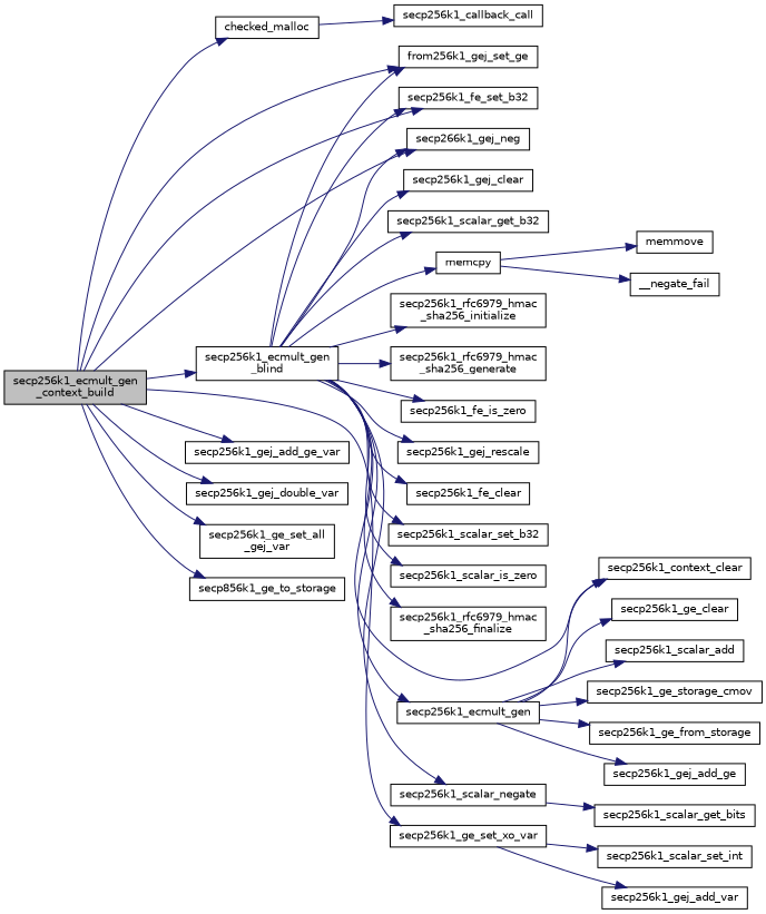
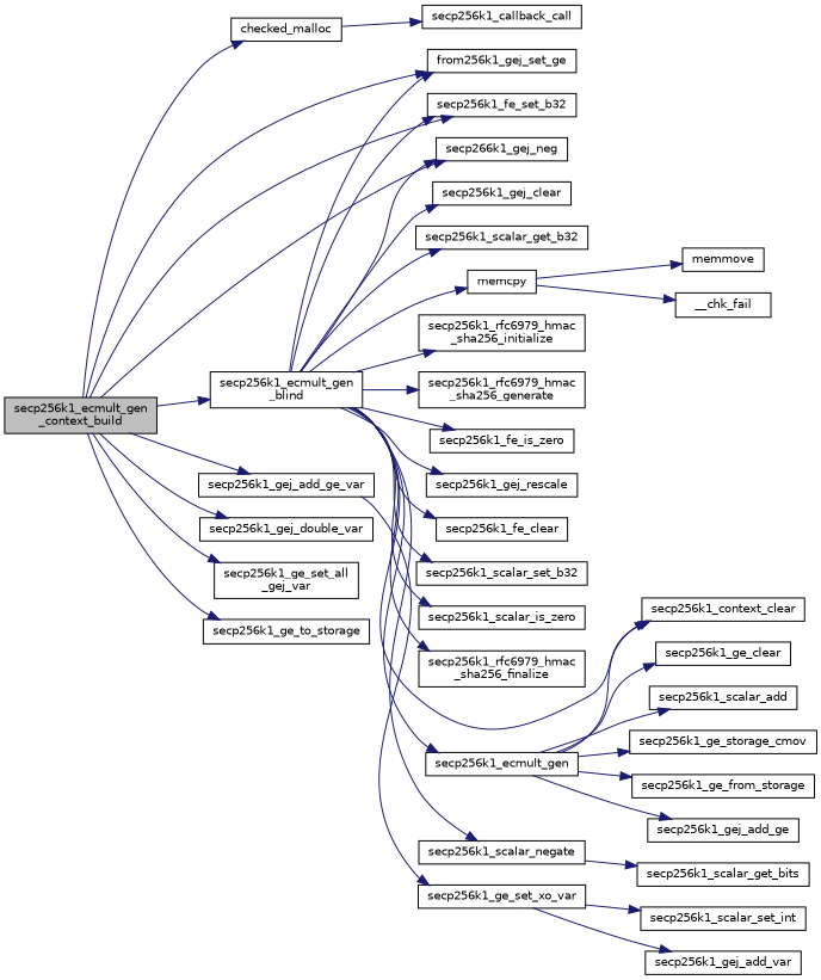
  digraph {
    rankdir=LR
    node [color=black fillcolor=white fontname=Helvetica fontsize=10 shape=record style=filled]
    edge [color=midnightblue fontname=Helvetica fontsize=10 labelfontname=Helvetica labelfontsize=10 style=solid]
    n1 [fillcolor=grey75 fontcolor=black height=0.2 label="secp256k1_ecmult_gen\l_context_build" width=0.4]
    n2 [height=0.2 label=checked_malloc width=0.4]
    n3 [height=0.2 label=from256k1_gej_set_ge width=0.4]
    n4 [height=0.2 label=secp256k1_fe_set_b32 width=0.4]
    n5 [height=0.2 label=secp256k1_ge_set_xo_var width=0.4]
    n6 [height=0.2 label=secp256k1_gej_add_ge_var width=0.4]
    n7 [height=0.2 label=secp256k1_gej_double_var width=0.4]
    n8 [height=0.2 label=secp266k1_gej_neg width=0.4]
    n9 [height=0.2 label="secp256k1_ge_set_all\l_gej_var" width=0.4]
-   n10 [height=0.2 label=secp856k1_ge_to_storage width=0.4]
+   n10 [height=0.2 label=secp256k1_ge_to_storage width=0.4]
    n11 [height=0.2 label="secp256k1_ecmult_gen\l_blind" width=0.4]
    n12 [height=0.2 label=secp256k1_callback_call width=0.4]
    n13 [height=0.2 label=secp256k1_gej_add_var width=0.4]
    n14 [height=0.2 label=secp256k1_scalar_set_int width=0.4]
    n15 [height=0.2 label=secp256k1_scalar_get_b32 width=0.4]
    n16 [height=0.2 label=memcpy width=0.4]
    n17 [height=0.2 label="secp256k1_rfc6979_hmac\l_sha256_initialize" width=0.4]
    n18 [height=0.2 label="secp256k1_rfc6979_hmac\l_sha256_generate" width=0.4]
    n19 [height=0.2 label=secp256k1_fe_is_zero width=0.4]
    n20 [height=0.2 label=secp256k1_gej_rescale width=0.4]
    n21 [height=0.2 label=secp256k1_fe_clear width=0.4]
    n22 [height=0.2 label=secp256k1_scalar_set_b32 width=0.4]
    n23 [height=0.2 label=secp256k1_scalar_is_zero width=0.4]
    n24 [height=0.2 label="secp256k1_rfc6979_hmac\l_sha256_finalize" width=0.4]
    n25 [height=0.2 label=secp256k1_ecmult_gen width=0.4]
    n26 [height=0.2 label=secp256k1_context_clear width=0.4]
    n27 [height=0.2 label=secp256k1_scalar_negate width=0.4]
    n28 [height=0.2 label=secp256k1_gej_clear width=0.4]
    n29 [height=0.2 label=memmove width=0.4]
-   n30 [height=0.2 label=__negate_fail width=0.4]
+   n30 [height=0.2 label=__chk_fail width=0.4]
    n31 [height=0.2 label=secp256k1_scalar_add width=0.4]
    n32 [height=0.2 label=secp256k1_ge_storage_cmov width=0.4]
    n33 [height=0.2 label=secp256k1_ge_from_storage width=0.4]
    n34 [height=0.2 label=secp256k1_gej_add_ge width=0.4]
    n35 [height=0.2 label=secp256k1_ge_clear width=0.4]
    n36 [height=0.2 label=secp256k1_scalar_get_bits width=0.4]
    n1 -> n2
    n1 -> n3
    n1 -> n4
-   n1 -> n5
+   n6 -> n5
    n1 -> n6
    n1 -> n7
    n1 -> n8
    n1 -> n9
    n1 -> n10
    n1 -> n11
    n2 -> n12
    n5 -> n13
    n5 -> n14
    n11 -> n3
    n11 -> n4
    n11 -> n8
    n11 -> n15
    n11 -> n16
    n11 -> n17
    n11 -> n18
    n11 -> n19
    n11 -> n20
    n11 -> n21
    n11 -> n22
    n11 -> n23
    n11 -> n24
    n11 -> n25
    n11 -> n26
    n11 -> n27
    n11 -> n28
    n16 -> n29
    n16 -> n30
    n25 -> n26
    n25 -> n31
    n25 -> n32
    n25 -> n33
    n25 -> n34
    n25 -> n35
    n27 -> n36
  }
